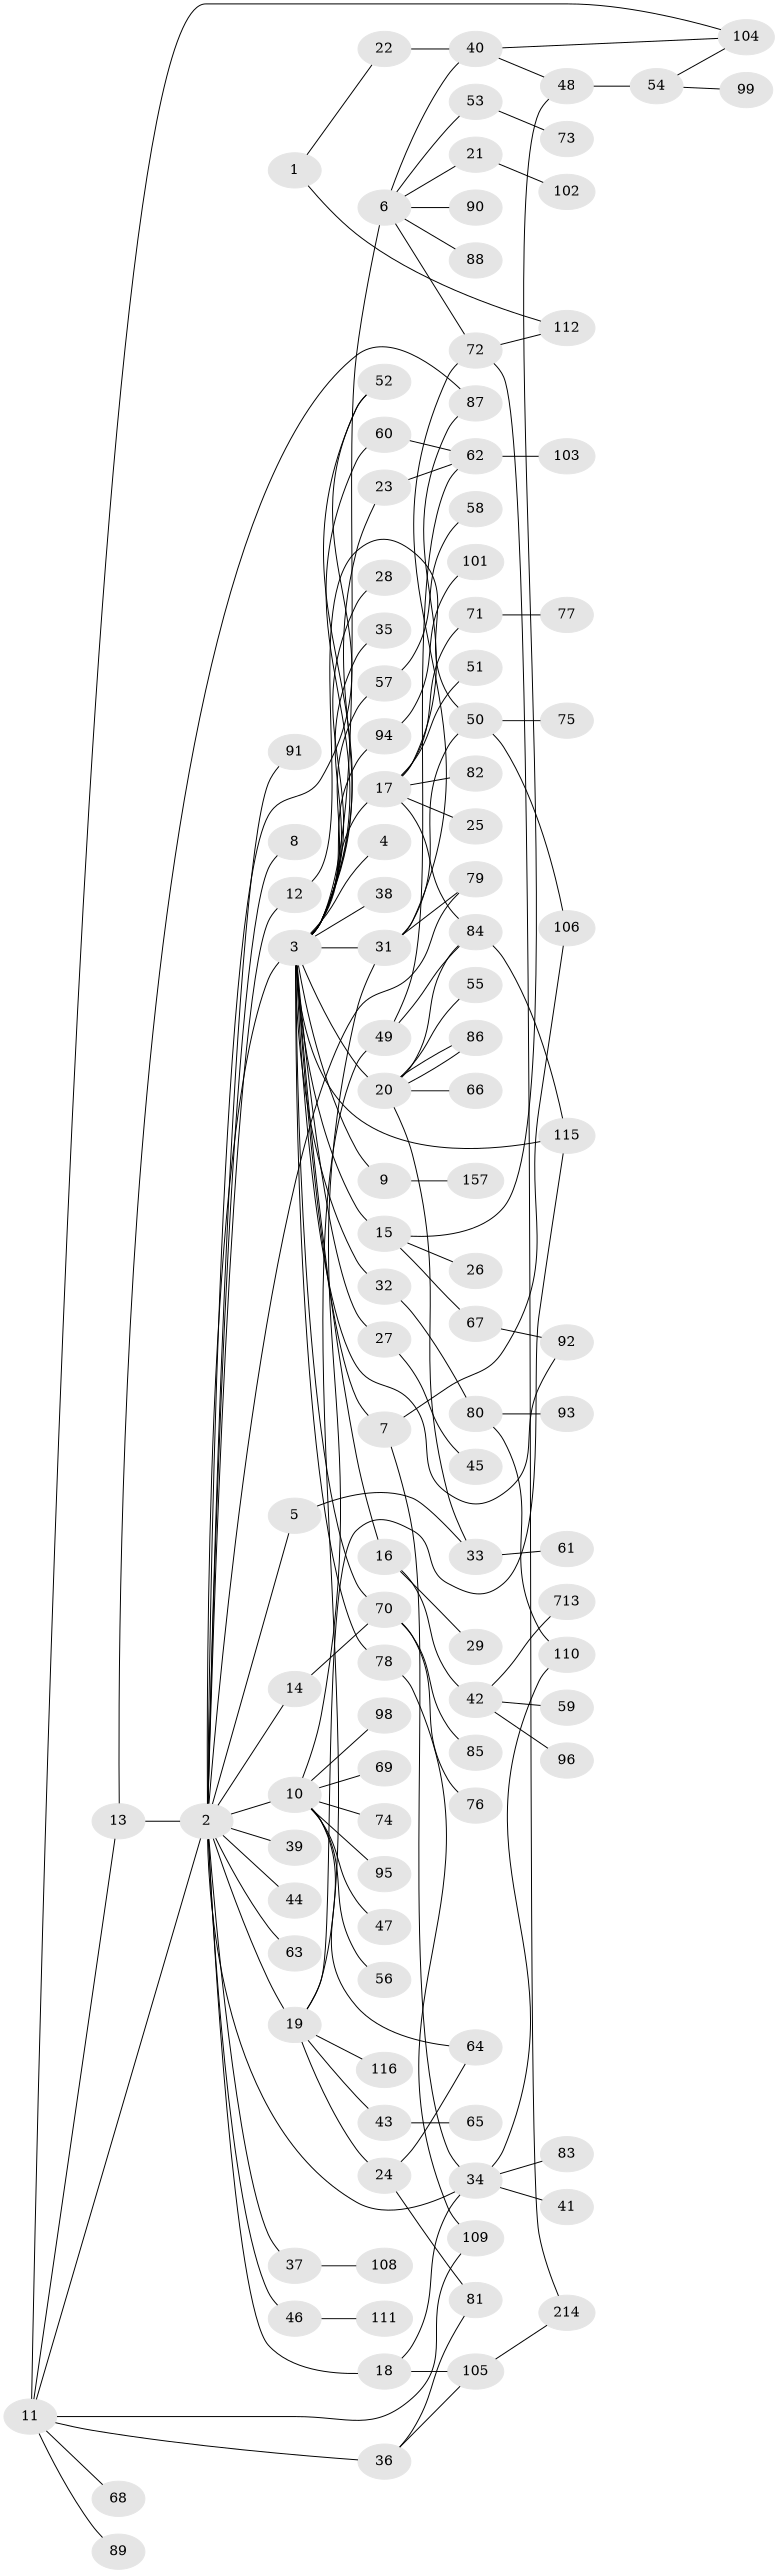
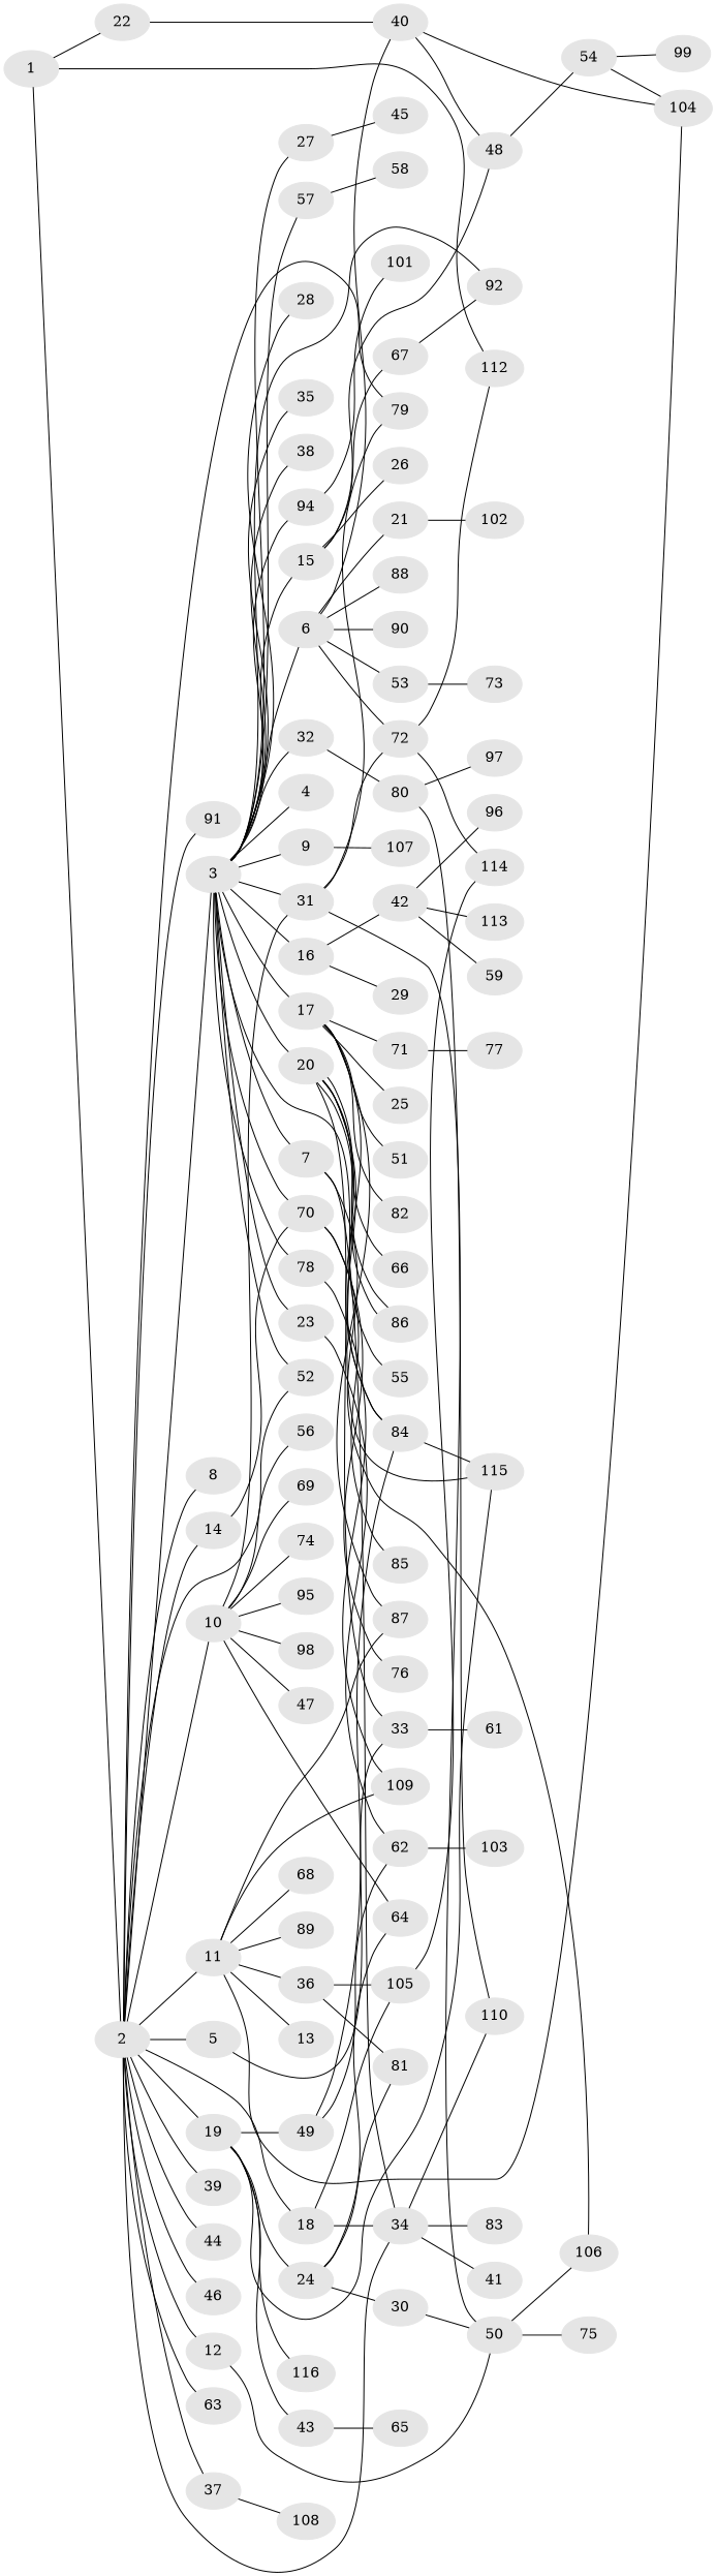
  graph {
    rankdir=LR
    node [color=gray90 style=filled]
    1
    2
    22
    112
    3
    5
    8
    10
    11
    12
    14
    18
    19
    34
    37
    39
    44
    46
    52
    63
    79
    91
    40
    4
    6
    7
    9
    15
    16
    17
    20
    23
    27
    28
    31
    32
    35
    38
    57
-   60
    70
    78
    92
    94
    115
    33
    47
    56
    64
    69
    74
    95
    98
    13
    36
    68
    87
    89
    104
    109
    50
    105
    24
    43
    49
    116
    41
    83
    110
    108
-   111
    21
    53
    72
    88
    90
    106
-   107 [label=157]
+   107
    26
    48
    67
    29
    42
    25
    51
    71
    82
    84
    55
    66
    86
    62
    45
    80
    58
    76
    85
    101
    61
    102
    73
-   114 [label=214]
+   114
    81
    75
    54
    59
    96
-   113 [label=713]
+   113
    77
+   30
    65
    103
-   97 [label=93]
+   97
    99
-   13 -- 2
+   1 -- 2
    1 -- 22
    1 -- 112
    2 -- 3
    2 -- 5
    2 -- 8
    2 -- 10
    2 -- 11
    2 -- 12
    2 -- 14
    2 -- 18
    2 -- 19
    2 -- 34
    2 -- 37
    2 -- 39
    2 -- 44
    2 -- 46
    2 -- 52
    2 -- 63
    2 -- 79
    2 -- 91
    22 -- 40
    3 -- 52
    3 -- 4
    3 -- 6
    3 -- 7
    3 -- 9
    3 -- 15
    3 -- 16
    3 -- 17
    3 -- 20
    3 -- 23
    3 -- 27
    3 -- 28
    3 -- 31
    3 -- 32
    3 -- 35
    3 -- 38
    3 -- 57
-   3 -- 60
    3 -- 70
    3 -- 78
    3 -- 92
    3 -- 94
    3 -- 115
    5 -- 33
    10 -- 31
    10 -- 47
    10 -- 56
    10 -- 64
    10 -- 69
    10 -- 74
    10 -- 95
    10 -- 98
    11 -- 13
    11 -- 36
    11 -- 68
-   13 -- 87
+   11 -- 87
    11 -- 89
    11 -- 104
    11 -- 109
    12 -- 50
    14 -- 70
    18 -- 34
    18 -- 105
    19 -- 115
    19 -- 24
    19 -- 43
    19 -- 49
    19 -- 116
    34 -- 41
    34 -- 83
    34 -- 110
    37 -- 108
-   46 -- 111
    40 -- 104
    40 -- 48
    6 -- 40
    6 -- 21
    6 -- 53
    6 -- 72
    6 -- 88
    6 -- 90
    7 -- 34
    7 -- 106
    9 -- 107
    15 -- 26
    15 -- 48
    15 -- 67
    16 -- 29
    16 -- 42
    17 -- 87
    17 -- 25
    17 -- 51
    17 -- 71
    17 -- 82
    17 -- 84
    20 -- 33
    20 -- 84
    20 -- 55
    20 -- 66
    20 -- 86
    20 -- 86
    23 -- 62
    27 -- 45
    31 -- 79
    31 -- 50
    31 -- 72
    32 -- 80
    57 -- 58
-   60 -- 62
    70 -- 76
    70 -- 85
    78 -- 109
    94 -- 101
    33 -- 61
    36 -- 105
    36 -- 81
    50 -- 106
    50 -- 75
    105 -- 114
    24 -- 64
    24 -- 81
+   24 -- 30
    43 -- 65
    49 -- 84
    49 -- 62
    21 -- 102
    53 -- 73
    72 -- 112
    72 -- 114
    48 -- 54
    67 -- 92
    42 -- 59
    42 -- 96
    42 -- 113
    71 -- 77
    84 -- 115
    62 -- 103
    80 -- 110
    80 -- 97
    54 -- 104
    54 -- 99
+   30 -- 50
  }
